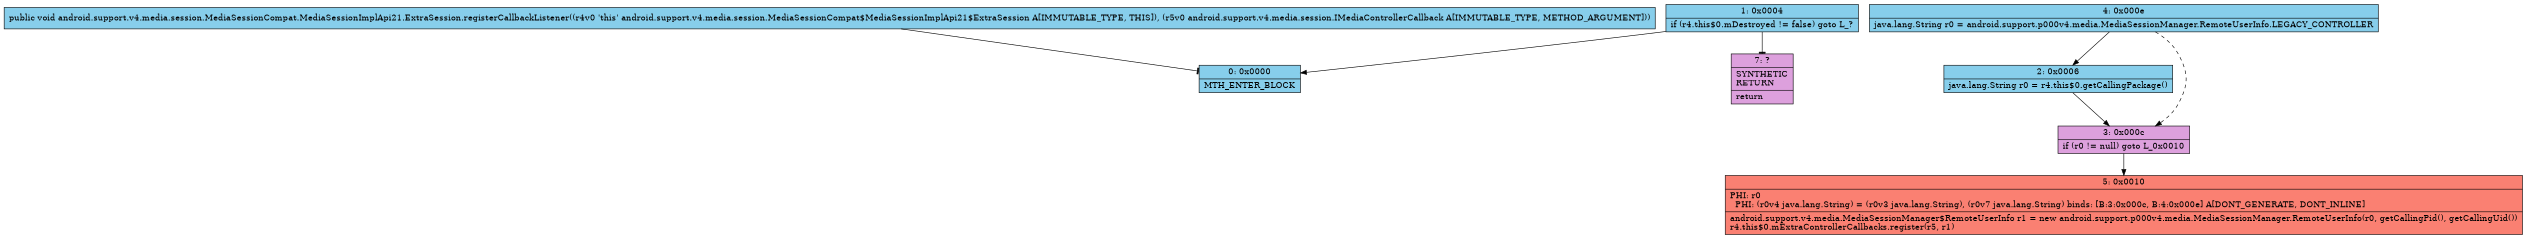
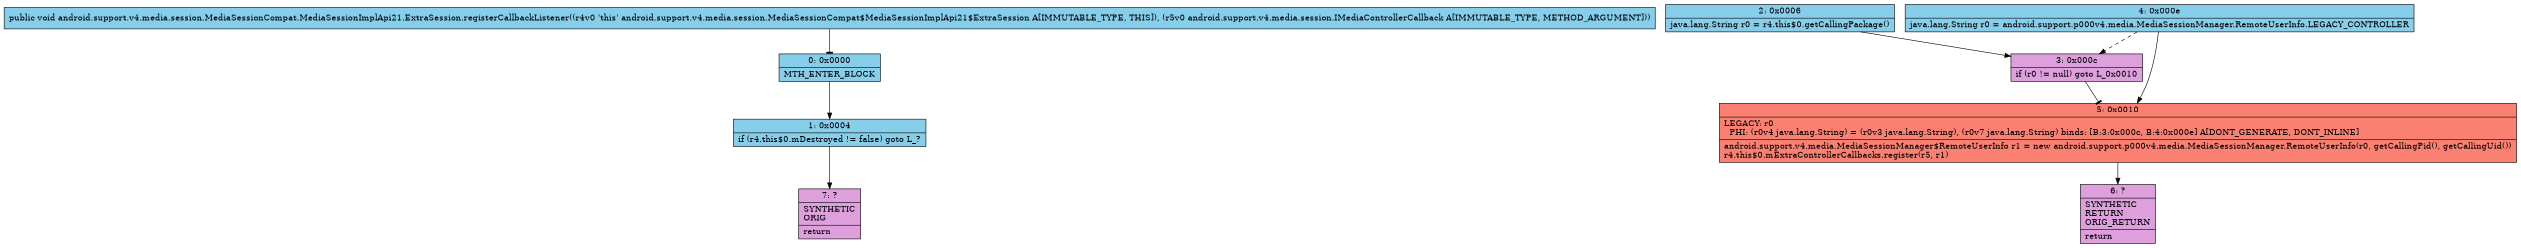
  digraph {
    node [fillcolor=skyblue shape=record style=filled]
    edge [arrowhead=normal]
    n1 [label="{0\:\ 0x0000|MTH_ENTER_BLOCK\l}"]
    n2 [label="{1\:\ 0x0004|if (r4.this$0.mDestroyed != false) goto L_?\l}"]
-   n3 [fillcolor=plum label="{7\:\ ?|SYNTHETIC\lRETURN\l|return\l}"]
+   n3 [fillcolor=plum label="{7\:\ ?|SYNTHETIC\lORIG\l|return\l}"]
    n4 [label="{2\:\ 0x0006|java.lang.String r0 = r4.this$0.getCallingPackage()\l}"]
    n5 [fillcolor=plum label="{3\:\ 0x000c|if (r0 != null) goto L_0x0010\l}"]
-   n6 [fillcolor=salmon label="{5\:\ 0x0010|PHI: r0 \l  PHI: (r0v4 java.lang.String) = (r0v3 java.lang.String), (r0v7 java.lang.String) binds: [B:3:0x000c, B:4:0x000e] A[DONT_GENERATE, DONT_INLINE]\l|android.support.v4.media.MediaSessionManager$RemoteUserInfo r1 = new android.support.p000v4.media.MediaSessionManager.RemoteUserInfo(r0, getCallingPid(), getCallingUid())\lr4.this$0.mExtraControllerCallbacks.register(r5, r1)\l}"]
+   n6 [fillcolor=salmon label="{5\:\ 0x0010|LEGACY: r0 \l  PHI: (r0v4 java.lang.String) = (r0v3 java.lang.String), (r0v7 java.lang.String) binds: [B:3:0x000c, B:4:0x000e] A[DONT_GENERATE, DONT_INLINE]\l|android.support.v4.media.MediaSessionManager$RemoteUserInfo r1 = new android.support.p000v4.media.MediaSessionManager.RemoteUserInfo(r0, getCallingPid(), getCallingUid())\lr4.this$0.mExtraControllerCallbacks.register(r5, r1)\l}"]
    n7 [label="{4\:\ 0x000e|java.lang.String r0 = android.support.p000v4.media.MediaSessionManager.RemoteUserInfo.LEGACY_CONTROLLER\l}"]
+   n8 [fillcolor=plum label="{6\:\ ?|SYNTHETIC\lRETURN\lORIG_RETURN\l|return\l}"]
    n9 [label="{public void android.support.v4.media.session.MediaSessionCompat.MediaSessionImplApi21.ExtraSession.registerCallbackListener((r4v0 'this' android.support.v4.media.session.MediaSessionCompat$MediaSessionImplApi21$ExtraSession A[IMMUTABLE_TYPE, THIS]), (r5v0 android.support.v4.media.session.IMediaControllerCallback A[IMMUTABLE_TYPE, METHOD_ARGUMENT])) }"]
-   n2 -> n1
-   n2 -> n3 [arrowhead=tee]
+   n1 -> n2
+   n2 -> n3
    n4 -> n5
-   n5 -> n6
+   n5 -> n6 [arrowhead=tee]
+   n6 -> n8
    n7 -> n5 [style=dashed]
-   n7 -> n4
+   n7 -> n6
    n9 -> n1 [arrowhead=tee]
  }
